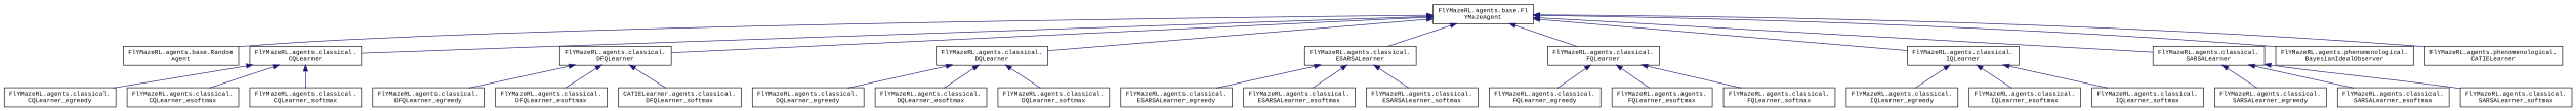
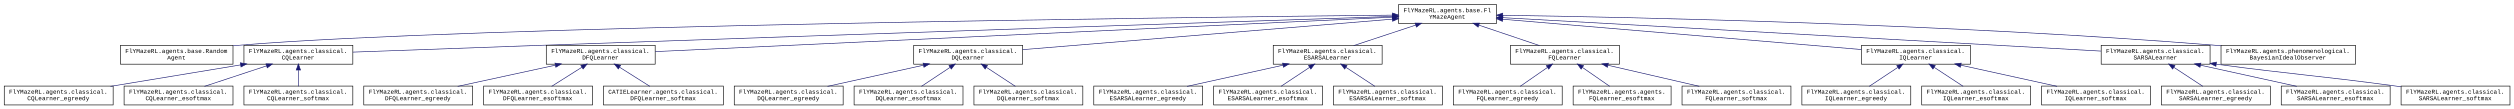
  digraph {
    fontname="Liberation Mono"
    rankdir=TB
    node [color=black fillcolor=white fontname="Liberation Mono" fontsize=10 shape=record style=filled]
    edge [color=midnightblue dir=back fontname="Liberation Mono" fontsize=10 labelfontname=Helvetica labelfontsize=10 style=solid]
    n1 [height=0.2 label="FlYMazeRL.agents.base.Fl\lYMazeAgent" width=0.4]
    n2 [height=0.2 label="FlYMazeRL.agents.base.Random\lAgent" width=0.4]
    n3 [height=0.2 label="FlYMazeRL.agents.classical.\lCQLearner" width=0.4]
    n4 [height=0.2 label="FlYMazeRL.agents.classical.\lDFQLearner" width=0.4]
    n5 [height=0.2 label="FlYMazeRL.agents.classical.\lDQLearner" width=0.4]
    n6 [height=0.2 label="FlYMazeRL.agents.classical.\lESARSALearner" width=0.4]
    n7 [height=0.2 label="FlYMazeRL.agents.classical.\lFQLearner" width=0.4]
    n8 [height=0.2 label="FlYMazeRL.agents.classical.\lIQLearner" width=0.4]
    n9 [height=0.2 label="FlYMazeRL.agents.classical.\lSARSALearner" width=0.4]
    n10 [height=0.2 label="FlYMazeRL.agents.phenomenological.\lBayesianIdealObserver" width=0.4]
-   n11 [height=0.2 label="FlYMazeRL.agents.phenomenological.\lCATIELearner" width=0.4]
    n12 [height=0.2 label="FlYMazeRL.agents.classical.\lCQLearner_egreedy" width=0.4]
    n13 [height=0.2 label="FlYMazeRL.agents.classical.\lCQLearner_esoftmax" width=0.4]
    n14 [height=0.2 label="FlYMazeRL.agents.classical.\lCQLearner_softmax" width=0.4]
    n15 [height=0.2 label="FlYMazeRL.agents.classical.\lDFQLearner_egreedy" width=0.4]
    n16 [height=0.2 label="FlYMazeRL.agents.classical.\lDFQLearner_esoftmax" width=0.4]
    n17 [height=0.2 label="CATIELearner.agents.classical.\lDFQLearner_softmax" width=0.4]
    n18 [height=0.2 label="FlYMazeRL.agents.classical.\lDQLearner_egreedy" width=0.4]
    n19 [height=0.2 label="FlYMazeRL.agents.classical.\lDQLearner_esoftmax" width=0.4]
    n20 [height=0.2 label="FlYMazeRL.agents.classical.\lDQLearner_softmax" width=0.4]
    n21 [height=0.2 label="FlYMazeRL.agents.classical.\lESARSALearner_egreedy" width=0.4]
    n22 [height=0.2 label="FlYMazeRL.agents.classical.\lESARSALearner_esoftmax" width=0.4]
    n23 [height=0.2 label="FlYMazeRL.agents.classical.\lESARSALearner_softmax" width=0.4]
    n24 [height=0.2 label="FlYMazeRL.agents.classical.\lFQLearner_egreedy" width=0.4]
    n25 [height=0.2 label="FlYMazeRL.agents.agents.\lFQLearner_esoftmax" width=0.4]
    n26 [height=0.2 label="FlYMazeRL.agents.classical.\lFQLearner_softmax" width=0.4]
    n27 [height=0.2 label="FlYMazeRL.agents.classical.\lIQLearner_egreedy" width=0.4]
    n28 [height=0.2 label="FlYMazeRL.agents.classical.\lIQLearner_esoftmax" width=0.4]
    n29 [height=0.2 label="FlYMazeRL.agents.classical.\lIQLearner_softmax" width=0.4]
    n30 [height=0.2 label="FlYMazeRL.agents.classical.\lSARSALearner_egreedy" width=0.4]
    n31 [height=0.2 label="FlYMazeRL.agents.classical.\lSARSALearner_esoftmax" width=0.4]
    n32 [height=0.2 label="FlYMazeRL.agents.classical.\lSARSALearner_softmax" width=0.4]
    n1 -> n2
    n1 -> n3
    n1 -> n4
    n1 -> n5
    n1 -> n6
    n1 -> n7
    n1 -> n8
    n1 -> n9
    n1 -> n10
-   n1 -> n11
    n3 -> n12
    n3 -> n13
    n3 -> n14
    n4 -> n15
    n4 -> n16
    n4 -> n17
    n5 -> n18
    n5 -> n19
    n5 -> n20
    n6 -> n21
    n6 -> n22
    n6 -> n23
    n7 -> n24
    n7 -> n25
    n7 -> n26
    n8 -> n27
    n8 -> n28
    n8 -> n29
    n9 -> n30
    n9 -> n31
    n9 -> n32
  }
